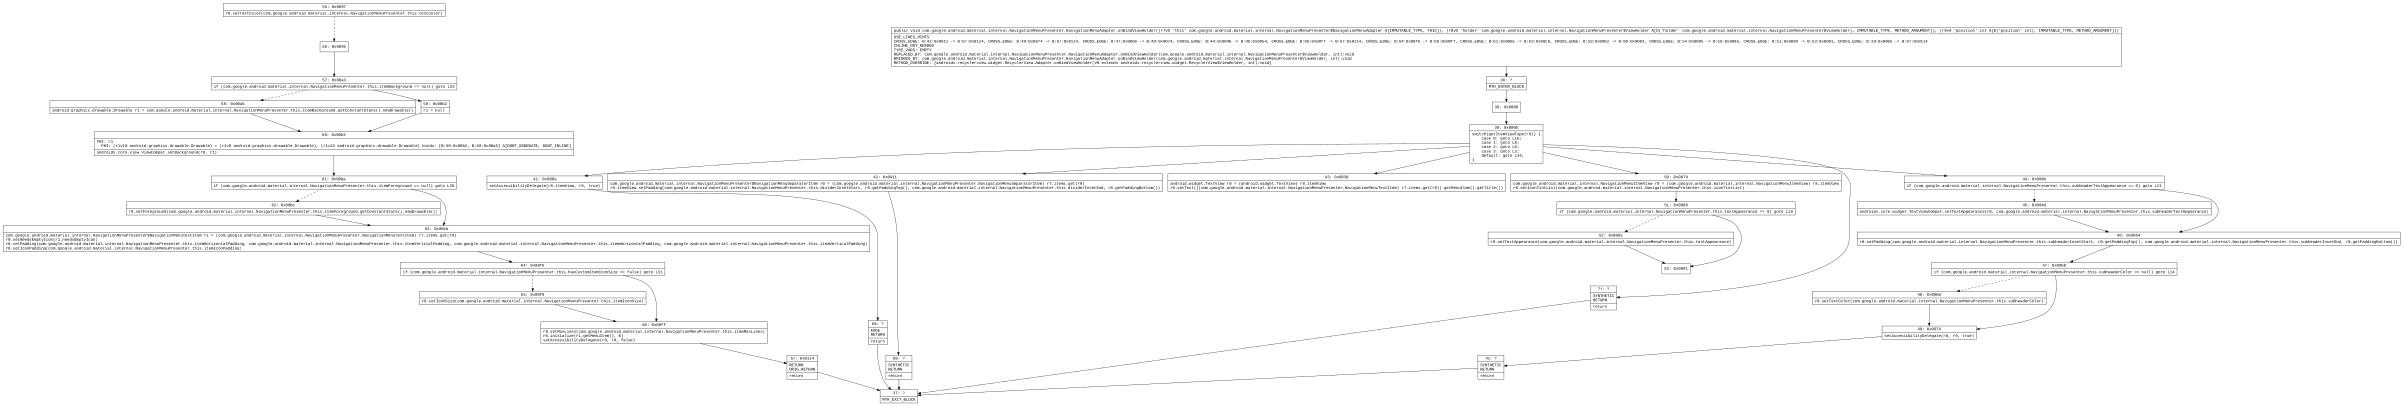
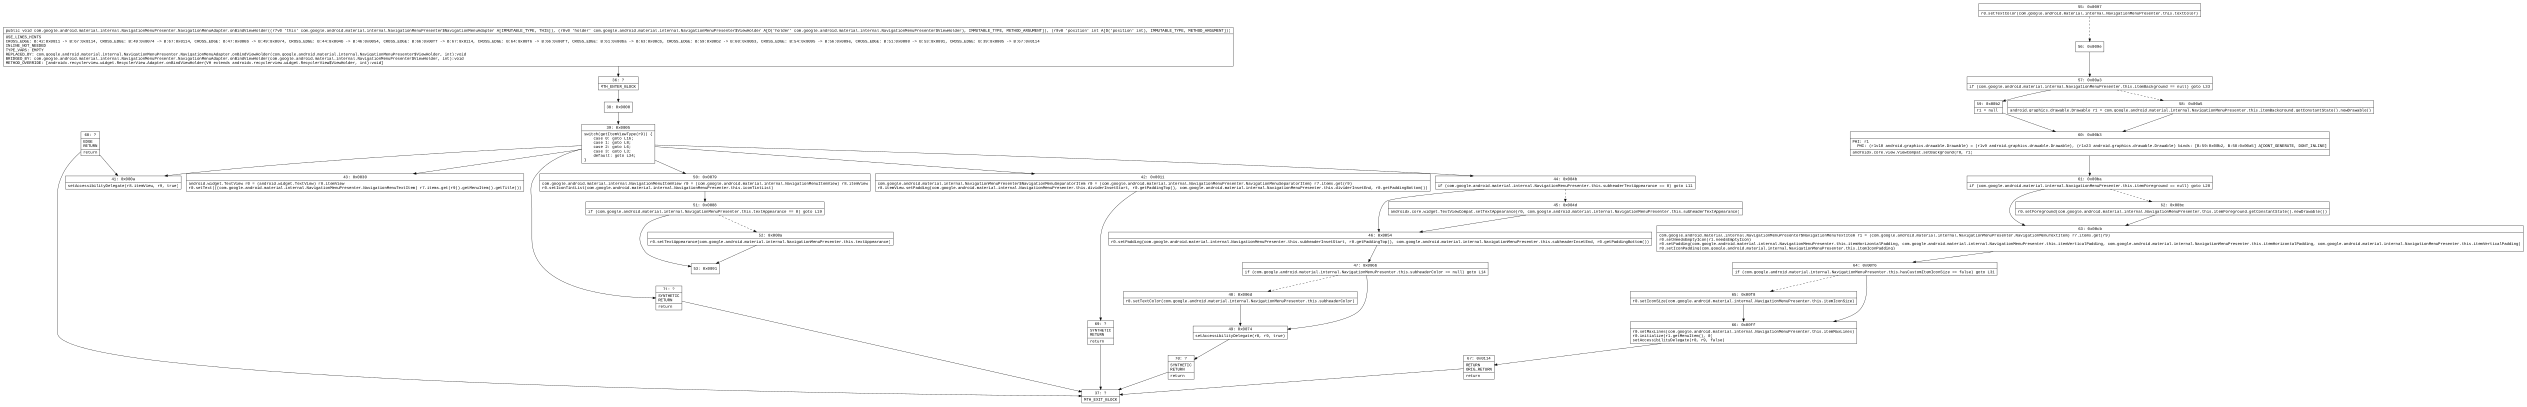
  digraph {
    fontname="Liberation Mono"
    node [fontname="Liberation Mono" shape=record]
    edge [fontname="Liberation Mono"]
    n1 [label="{36\:\ ?|MTH_ENTER_BLOCK\l}"]
    n2 [label="{38\:\ 0x0000}"]
    n3 [label="{39\:\ 0x0005|switch(getItemViewType(r9)) \{\l    case 0: goto L16;\l    case 1: goto L8;\l    case 2: goto L6;\l    case 3: goto L3;\l    default: goto L34;\l\}\l}"]
    n4 [label="{41\:\ 0x000a|setAccessibilityDelegate(r8.itemView, r9, true)\l}"]
    n5 [label="{42\:\ 0x0011|com.google.android.material.internal.NavigationMenuPresenter$NavigationMenuSeparatorItem r0 = (com.google.android.material.internal.NavigationMenuPresenter.NavigationMenuSeparatorItem) r7.items.get(r9)\lr8.itemView.setPadding(com.google.android.material.internal.NavigationMenuPresenter.this.dividerInsetStart, r0.getPaddingTop(), com.google.android.material.internal.NavigationMenuPresenter.this.dividerInsetEnd, r0.getPaddingBottom())\l}"]
    n6 [label="{43\:\ 0x0030|android.widget.TextView r0 = (android.widget.TextView) r8.itemView\lr0.setText(((com.google.android.material.internal.NavigationMenuPresenter.NavigationMenuTextItem) r7.items.get(r9)).getMenuItem().getTitle())\l}"]
    n7 [label="{50\:\ 0x0079|com.google.android.material.internal.NavigationMenuItemView r0 = (com.google.android.material.internal.NavigationMenuItemView) r8.itemView\lr0.setIconTintList(com.google.android.material.internal.NavigationMenuPresenter.this.iconTintList)\l}"]
    n8 [label="{71\:\ ?|SYNTHETIC\lRETURN\l|return\l}"]
    n9 [label="{44\:\ 0x004b|if (com.google.android.material.internal.NavigationMenuPresenter.this.subheaderTextAppearance == 0) goto L11\l}"]
    n10 [label="{68\:\ ?|EDGE\lRETURN\l|return\l}"]
    n11 [label="{69\:\ ?|SYNTHETIC\lRETURN\l|return\l}"]
    n12 [label="{51\:\ 0x0088|if (com.google.android.material.internal.NavigationMenuPresenter.this.textAppearance == 0) goto L19\l}"]
    n13 [label="{37\:\ ?|MTH_EXIT_BLOCK\l}"]
    n14 [label="{45\:\ 0x004d|androidx.core.widget.TextViewCompat.setTextAppearance(r0, com.google.android.material.internal.NavigationMenuPresenter.this.subheaderTextAppearance)\l}"]
    n15 [label="{46\:\ 0x0054|r0.setPadding(com.google.android.material.internal.NavigationMenuPresenter.this.subheaderInsetStart, r0.getPaddingTop(), com.google.android.material.internal.NavigationMenuPresenter.this.subheaderInsetEnd, r0.getPaddingBottom())\l}"]
    n16 [label="{47\:\ 0x006b|if (com.google.android.material.internal.NavigationMenuPresenter.this.subheaderColor == null) goto L14\l}"]
    n17 [label="{48\:\ 0x006d|r0.setTextColor(com.google.android.material.internal.NavigationMenuPresenter.this.subheaderColor)\l}"]
    n18 [label="{49\:\ 0x0074|setAccessibilityDelegate(r0, r9, true)\l}"]
    n19 [label="{70\:\ ?|SYNTHETIC\lRETURN\l|return\l}"]
    n20 [label="{52\:\ 0x008a|r0.setTextAppearance(com.google.android.material.internal.NavigationMenuPresenter.this.textAppearance)\l}"]
    n21 [label="{53\:\ 0x0091}"]
    n22 [label="{55\:\ 0x0097|r0.setTextColor(com.google.android.material.internal.NavigationMenuPresenter.this.textColor)\l}"]
    n23 [label="{56\:\ 0x009e}"]
    n24 [label="{57\:\ 0x00a3|if (com.google.android.material.internal.NavigationMenuPresenter.this.itemBackground == null) goto L33\l}"]
    n25 [label="{58\:\ 0x00a5|android.graphics.drawable.Drawable r1 = com.google.android.material.internal.NavigationMenuPresenter.this.itemBackground.getConstantState().newDrawable()\l}"]
    n26 [label="{59\:\ 0x00b2|r1 = null\l}"]
    n27 [label="{60\:\ 0x00b3|PHI: r1 \l  PHI: (r1v10 android.graphics.drawable.Drawable) = (r1v9 android.graphics.drawable.Drawable), (r1v23 android.graphics.drawable.Drawable) binds: [B:59:0x00b2, B:58:0x00a5] A[DONT_GENERATE, DONT_INLINE]\l|androidx.core.view.ViewCompat.setBackground(r0, r1)\l}"]
    n28 [label="{61\:\ 0x00ba|if (com.google.android.material.internal.NavigationMenuPresenter.this.itemForeground == null) goto L28\l}"]
    n29 [label="{62\:\ 0x00bc|r0.setForeground(com.google.android.material.internal.NavigationMenuPresenter.this.itemForeground.getConstantState().newDrawable())\l}"]
    n30 [label="{63\:\ 0x00cb|com.google.android.material.internal.NavigationMenuPresenter$NavigationMenuTextItem r1 = (com.google.android.material.internal.NavigationMenuPresenter.NavigationMenuTextItem) r7.items.get(r9)\lr0.setNeedsEmptyIcon(r1.needsEmptyIcon)\lr0.setPadding(com.google.android.material.internal.NavigationMenuPresenter.this.itemHorizontalPadding, com.google.android.material.internal.NavigationMenuPresenter.this.itemVerticalPadding, com.google.android.material.internal.NavigationMenuPresenter.this.itemHorizontalPadding, com.google.android.material.internal.NavigationMenuPresenter.this.itemVerticalPadding)\lr0.setIconPadding(com.google.android.material.internal.NavigationMenuPresenter.this.itemIconPadding)\l}"]
    n31 [label="{64\:\ 0x00f6|if (com.google.android.material.internal.NavigationMenuPresenter.this.hasCustomItemIconSize == false) goto L31\l}"]
    n32 [label="{65\:\ 0x00f8|r0.setIconSize(com.google.android.material.internal.NavigationMenuPresenter.this.itemIconSize)\l}"]
    n33 [label="{66\:\ 0x00ff|r0.setMaxLines(com.google.android.material.internal.NavigationMenuPresenter.this.itemMaxLines)\lr0.initialize(r1.getMenuItem(), 0)\lsetAccessibilityDelegate(r0, r9, false)\l}"]
    n34 [label="{67\:\ 0x0114|RETURN\lORIG_RETURN\l|return\l}"]
    n35 [label="{public void com.google.android.material.internal.NavigationMenuPresenter.NavigationMenuAdapter.onBindViewHolder((r7v0 'this' com.google.android.material.internal.NavigationMenuPresenter$NavigationMenuAdapter A[IMMUTABLE_TYPE, THIS]), (r8v0 'holder' com.google.android.material.internal.NavigationMenuPresenter$ViewHolder A[D('holder' com.google.android.material.internal.NavigationMenuPresenter$ViewHolder), IMMUTABLE_TYPE, METHOD_ARGUMENT]), (r9v0 'position' int A[D('position' int), IMMUTABLE_TYPE, METHOD_ARGUMENT]))  | USE_LINES_HINTS\lCROSS_EDGE: B:42:0x0011 \-\> B:67:0x0114, CROSS_EDGE: B:49:0x0074 \-\> B:67:0x0114, CROSS_EDGE: B:47:0x006b \-\> B:49:0x0074, CROSS_EDGE: B:44:0x004b \-\> B:46:0x0054, CROSS_EDGE: B:66:0x00ff \-\> B:67:0x0114, CROSS_EDGE: B:64:0x00f6 \-\> B:66:0x00ff, CROSS_EDGE: B:61:0x00ba \-\> B:63:0x00cb, CROSS_EDGE: B:59:0x00b2 \-\> B:60:0x00b3, CROSS_EDGE: B:54:0x0095 \-\> B:56:0x009e, CROSS_EDGE: B:51:0x0088 \-\> B:53:0x0091, CROSS_EDGE: B:39:0x0005 \-\> B:67:0x0114\lINLINE_NOT_NEEDED\lTYPE_VARS: EMPTY\lREPLACED_BY: com.google.android.material.internal.NavigationMenuPresenter.NavigationMenuAdapter.onBindViewHolder(com.google.android.material.internal.NavigationMenuPresenter$ViewHolder, int):void\lBRIDGED_BY: com.google.android.material.internal.NavigationMenuPresenter.NavigationMenuAdapter.onBindViewHolder(com.google.android.material.internal.NavigationMenuPresenter$ViewHolder, int):void\lMETHOD_OVERRIDE: [androidx.recyclerview.widget.RecyclerView.Adapter.onBindViewHolder(VH extends androidx.recyclerview.widget.RecyclerView$ViewHolder, int):void]\l}"]
    n1 -> n2
    n2 -> n3
    n3 -> n4
    n3 -> n5
    n3 -> n6
    n3 -> n7
    n3 -> n8
    n3 -> n9
-   n4 -> n10
+   n10 -> n4
    n5 -> n11
    n7 -> n12
    n8 -> n13
    n9 -> n14 [style=dashed]
    n9 -> n15
    n10 -> n13
    n11 -> n13
    n12 -> n20 [style=dashed]
    n12 -> n21
    n14 -> n15
    n15 -> n16
    n16 -> n17 [style=dashed]
    n16 -> n18
    n17 -> n18
    n18 -> n19
    n19 -> n13
    n20 -> n21
    n22 -> n23 [style=dashed]
    n23 -> n24
    n24 -> n25 [style=dashed]
    n24 -> n26
    n25 -> n27
    n26 -> n27
    n27 -> n28
    n28 -> n29 [style=dashed]
    n28 -> n30
    n29 -> n30
    n30 -> n31
    n31 -> n32 [style=dashed]
    n31 -> n33
    n32 -> n33
    n33 -> n34
    n34 -> n13
    n35 -> n1
  }
